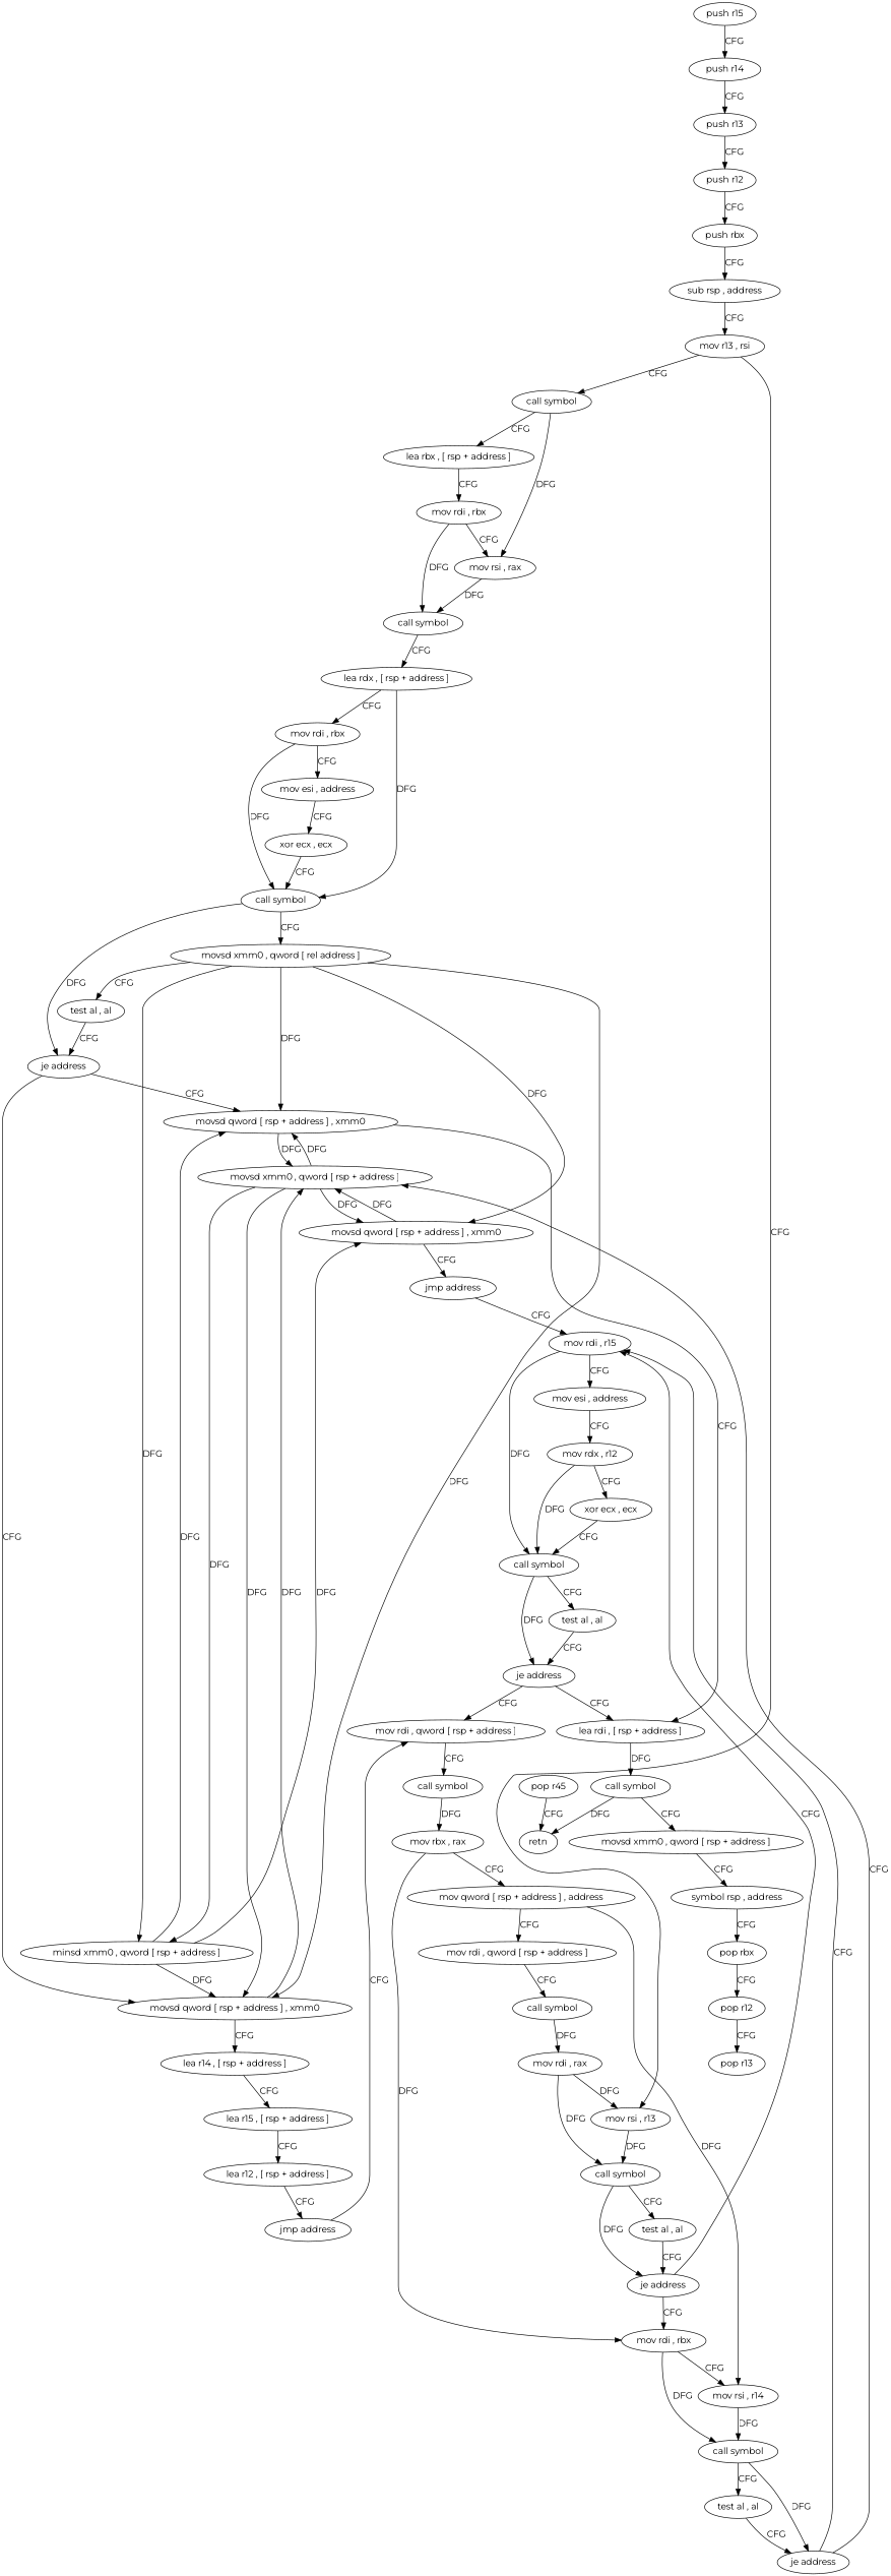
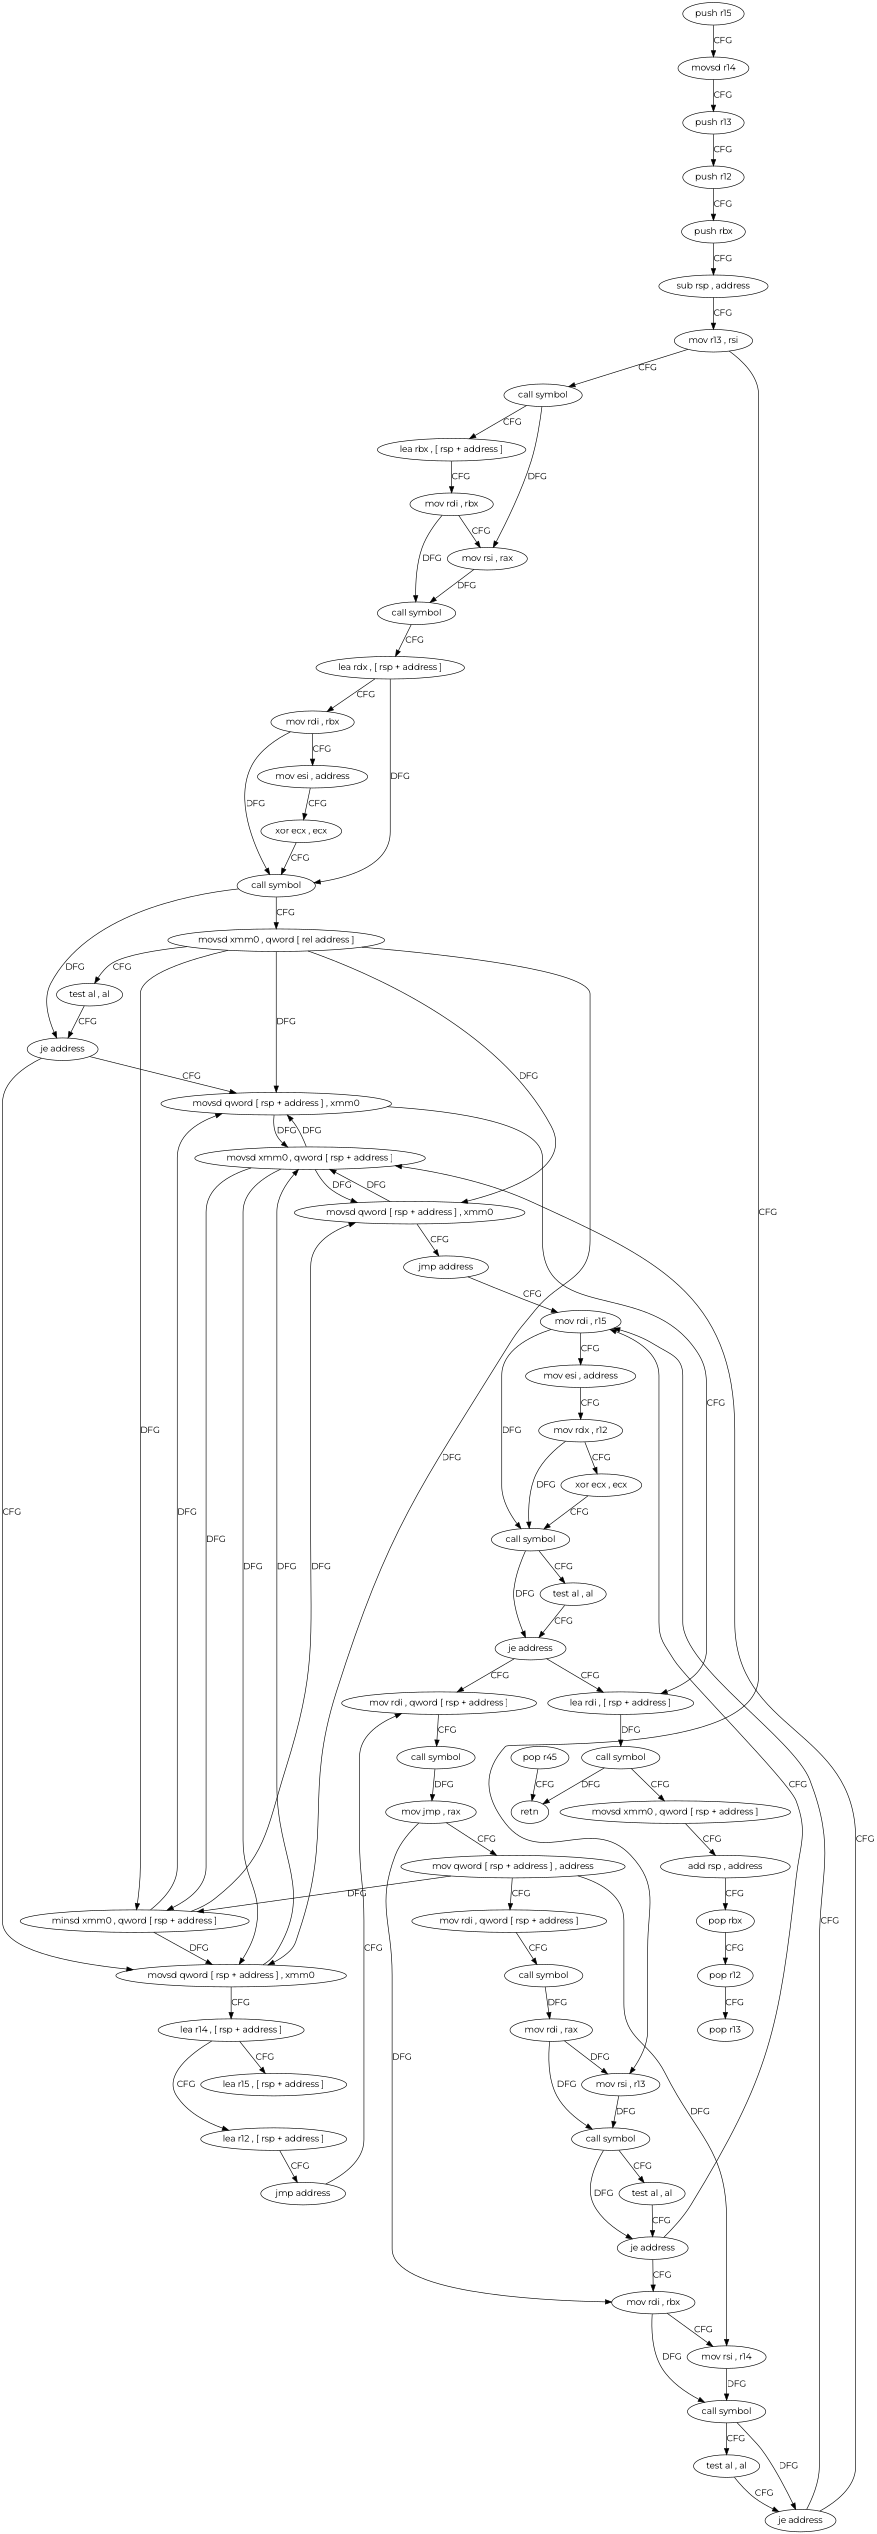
  digraph {
    fontname=Montserrat
    node [fontname=Montserrat]
    edge [fontname=Montserrat]
    n1 [label="push r15"]
-   n2 [label="push r14"]
+   n2 [label="movsd r14"]
    n3 [label="push r13"]
    n4 [label="push r12"]
    n5 [label="push rbx"]
    n6 [label="sub rsp , address"]
    n7 [label="mov r13 , rsi"]
    n8 [label="call symbol"]
    n9 [label="mov rsi , r13"]
    n10 [label="lea rbx , [ rsp + address ]"]
    n11 [label="mov rsi , rax"]
    n12 [label="call symbol"]
    n13 [label="mov rdi , rbx"]
    n14 [label="call symbol"]
    n15 [label="lea rdx , [ rsp + address ]"]
    n16 [label="mov rdi , rbx"]
    n17 [label="call symbol"]
    n18 [label="mov esi , address"]
    n19 [label="movsd xmm0 , qword [ rel address ]"]
    n20 [label="je address"]
    n21 [label="xor ecx , ecx"]
    n22 [label="test al , al"]
    n23 [label="movsd qword [ rsp + address ] , xmm0"]
    n24 [label="movsd qword [ rsp + address ] , xmm0"]
    n25 [label="minsd xmm0 , qword [ rsp + address ]"]
    n26 [label="movsd qword [ rsp + address ] , xmm0"]
    n27 [label="lea rdi , [ rsp + address ]"]
    n28 [label="movsd xmm0 , qword [ rsp + address ]"]
    n29 [label="lea r14 , [ rsp + address ]"]
    n30 [label="jmp address"]
    n31 [label="call symbol"]
    n32 [label="lea r15 , [ rsp + address ]"]
    n33 [label="movsd xmm0 , qword [ rsp + address ]"]
    n34 [label=retn]
    n35 [label="lea r12 , [ rsp + address ]"]
    n36 [label="jmp address"]
    n37 [label="mov rdi , qword [ rsp + address ]"]
    n38 [label="call symbol"]
-   n39 [label="mov rbx , rax"]
+   n39 [label="mov jmp , rax"]
    n40 [label="mov qword [ rsp + address ] , address"]
    n41 [label="mov rdi , rbx"]
    n42 [label="mov rdi , qword [ rsp + address ]"]
    n43 [label="mov rsi , r14"]
    n44 [label="call symbol"]
    n45 [label="call symbol"]
    n46 [label="mov rdi , rax"]
    n47 [label="test al , al"]
    n48 [label="je address"]
    n49 [label="mov rdi , r15"]
    n50 [label="mov esi , address"]
    n51 [label="call symbol"]
    n52 [label="mov rdx , r12"]
    n53 [label="test al , al"]
    n54 [label="je address"]
    n55 [label="test al , al"]
    n56 [label="je address"]
    n57 [label="xor ecx , ecx"]
-   n58 [label="symbol rsp , address"]
+   n58 [label="add rsp , address"]
    n59 [label="pop rbx"]
    n60 [label="pop r12"]
    n61 [label="pop r13"]
    n62 [label="pop r45"]
    n1 -> n2 [label=CFG]
    n2 -> n3 [label=CFG]
    n3 -> n4 [label=CFG]
    n4 -> n5 [label=CFG]
    n5 -> n6 [label=CFG]
    n6 -> n7 [label=CFG]
    n7 -> n8 [label=CFG]
    n7 -> n9 [label=CFG]
    n8 -> n10 [label=CFG]
    n8 -> n11 [label=DFG]
    n9 -> n12 [label=DFG]
    n10 -> n13 [label=CFG]
    n11 -> n14 [label=DFG]
    n12 -> n47 [label=CFG]
    n12 -> n48 [label=DFG]
    n13 -> n11 [label=CFG]
    n13 -> n14 [label=DFG]
    n14 -> n15 [label=CFG]
    n15 -> n16 [label=CFG]
    n15 -> n17 [label=DFG]
    n16 -> n17 [label=DFG]
    n16 -> n18 [label=CFG]
    n17 -> n19 [label=CFG]
    n17 -> n20 [label=DFG]
    n18 -> n21 [label=CFG]
    n19 -> n22 [label=CFG]
    n19 -> n23 [label=DFG]
    n19 -> n24 [label=DFG]
    n19 -> n25 [label=DFG]
    n19 -> n26 [label=DFG]
    n20 -> n23 [label=CFG]
    n20 -> n24 [label=CFG]
    n21 -> n17 [label=CFG]
    n22 -> n20 [label=CFG]
    n23 -> n27 [label=CFG]
    n23 -> n28 [label=DFG]
    n24 -> n28 [label=DFG]
    n24 -> n29 [label=CFG]
    n25 -> n23 [label=DFG]
    n25 -> n24 [label=DFG]
    n25 -> n26 [label=DFG]
    n26 -> n28 [label=DFG]
    n26 -> n30 [label=CFG]
    n27 -> n31 [label=DFG]
    n28 -> n23 [label=DFG]
    n28 -> n24 [label=DFG]
    n28 -> n25 [label=DFG]
    n28 -> n26 [label=DFG]
    n29 -> n32 [label=CFG]
    n30 -> n49 [label=CFG]
    n31 -> n33 [label=CFG]
    n31 -> n34 [label=DFG]
-   n32 -> n35 [label=CFG]
+   n29 -> n35 [label=CFG]
    n33 -> n58 [label=CFG]
    n35 -> n36 [label=CFG]
    n36 -> n37 [label=CFG]
    n37 -> n38 [label=CFG]
    n38 -> n39 [label=DFG]
    n39 -> n40 [label=CFG]
    n39 -> n41 [label=DFG]
+   n40 -> n25 [label=DFG]
    n40 -> n42 [label=CFG]
    n40 -> n43 [label=DFG]
    n41 -> n43 [label=CFG]
    n41 -> n44 [label=DFG]
    n42 -> n45 [label=CFG]
    n43 -> n44 [label=DFG]
    n44 -> n55 [label=CFG]
    n44 -> n56 [label=DFG]
    n45 -> n46 [label=DFG]
    n46 -> n9 [label=DFG]
    n46 -> n12 [label=DFG]
    n47 -> n48 [label=CFG]
    n48 -> n41 [label=CFG]
    n48 -> n49 [label=CFG]
    n49 -> n50 [label=CFG]
    n49 -> n51 [label=DFG]
    n50 -> n52 [label=CFG]
    n51 -> n53 [label=CFG]
    n51 -> n54 [label=DFG]
    n52 -> n51 [label=DFG]
    n52 -> n57 [label=CFG]
    n53 -> n54 [label=CFG]
    n54 -> n27 [label=CFG]
    n54 -> n37 [label=CFG]
    n55 -> n56 [label=CFG]
    n56 -> n28 [label=CFG]
    n56 -> n49 [label=CFG]
    n57 -> n51 [label=CFG]
    n58 -> n59 [label=CFG]
    n59 -> n60 [label=CFG]
    n60 -> n61 [label=CFG]
    n62 -> n34 [label=CFG]
  }
